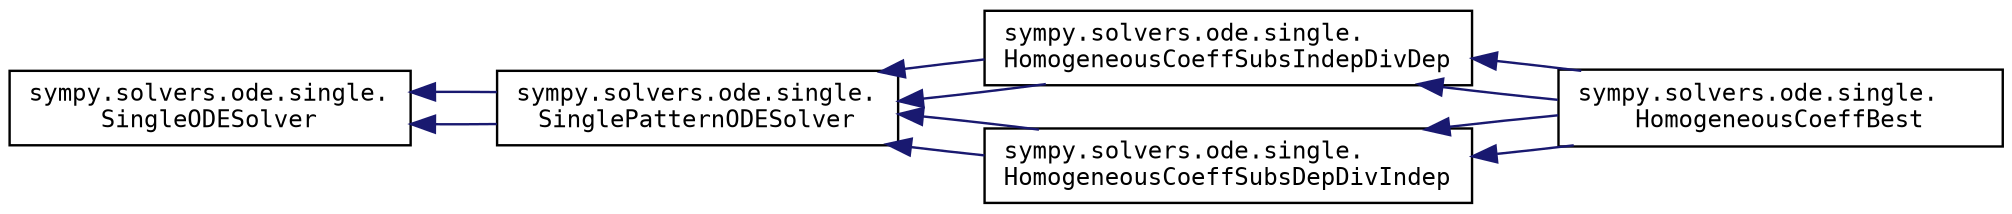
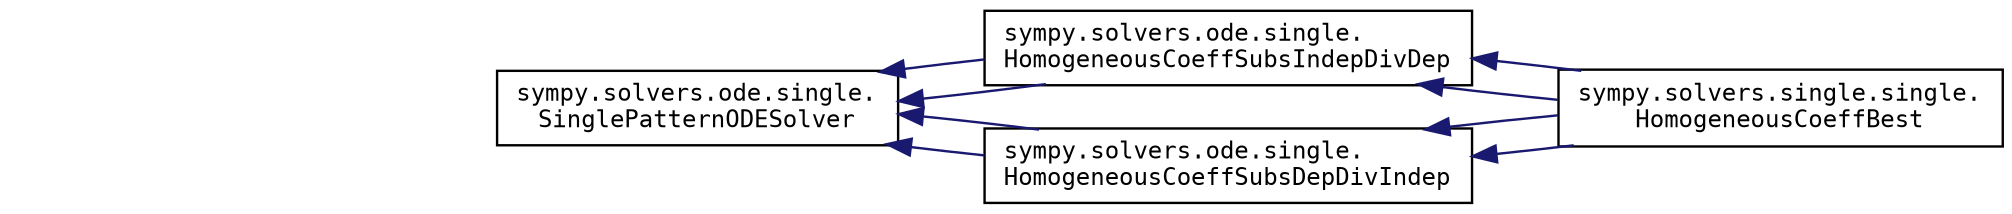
  digraph {
    fontname="DejaVu Sans Mono"
    rankdir=LR
    node [color=black fillcolor=white fontname="DejaVu Sans Mono" fontsize=10 shape=record style=filled]
    edge [color=midnightblue dir=back fontname="DejaVu Sans Mono" fontsize=10 labelfontname=Helvetica labelfontsize=10 style=solid]
-   n1 [height=0.2 label="sympy.solvers.ode.single.\lHomogeneousCoeffBest" width=0.4]
+   n1 [height=0.2 label="sympy.solvers.single.single.\lHomogeneousCoeffBest" width=0.4]
    n2 [height=0.2 label="sympy.solvers.ode.single.\lHomogeneousCoeffSubsIndepDivDep" width=0.4]
    n3 [height=0.2 label="sympy.solvers.ode.single.\lSinglePatternODESolver" width=0.4]
    n4 [height=0.2 label="sympy.solvers.ode.single.\lHomogeneousCoeffSubsDepDivIndep" width=0.4]
-   n5 [height=0.2 label="sympy.solvers.ode.single.\lSingleODESolver" width=0.4]
    n2 -> n1
    n2 -> n1
    n3 -> n2
    n3 -> n2
    n3 -> n4
    n3 -> n4
    n4 -> n1
    n4 -> n1
-   n5 -> n3
-   n5 -> n3
  }
